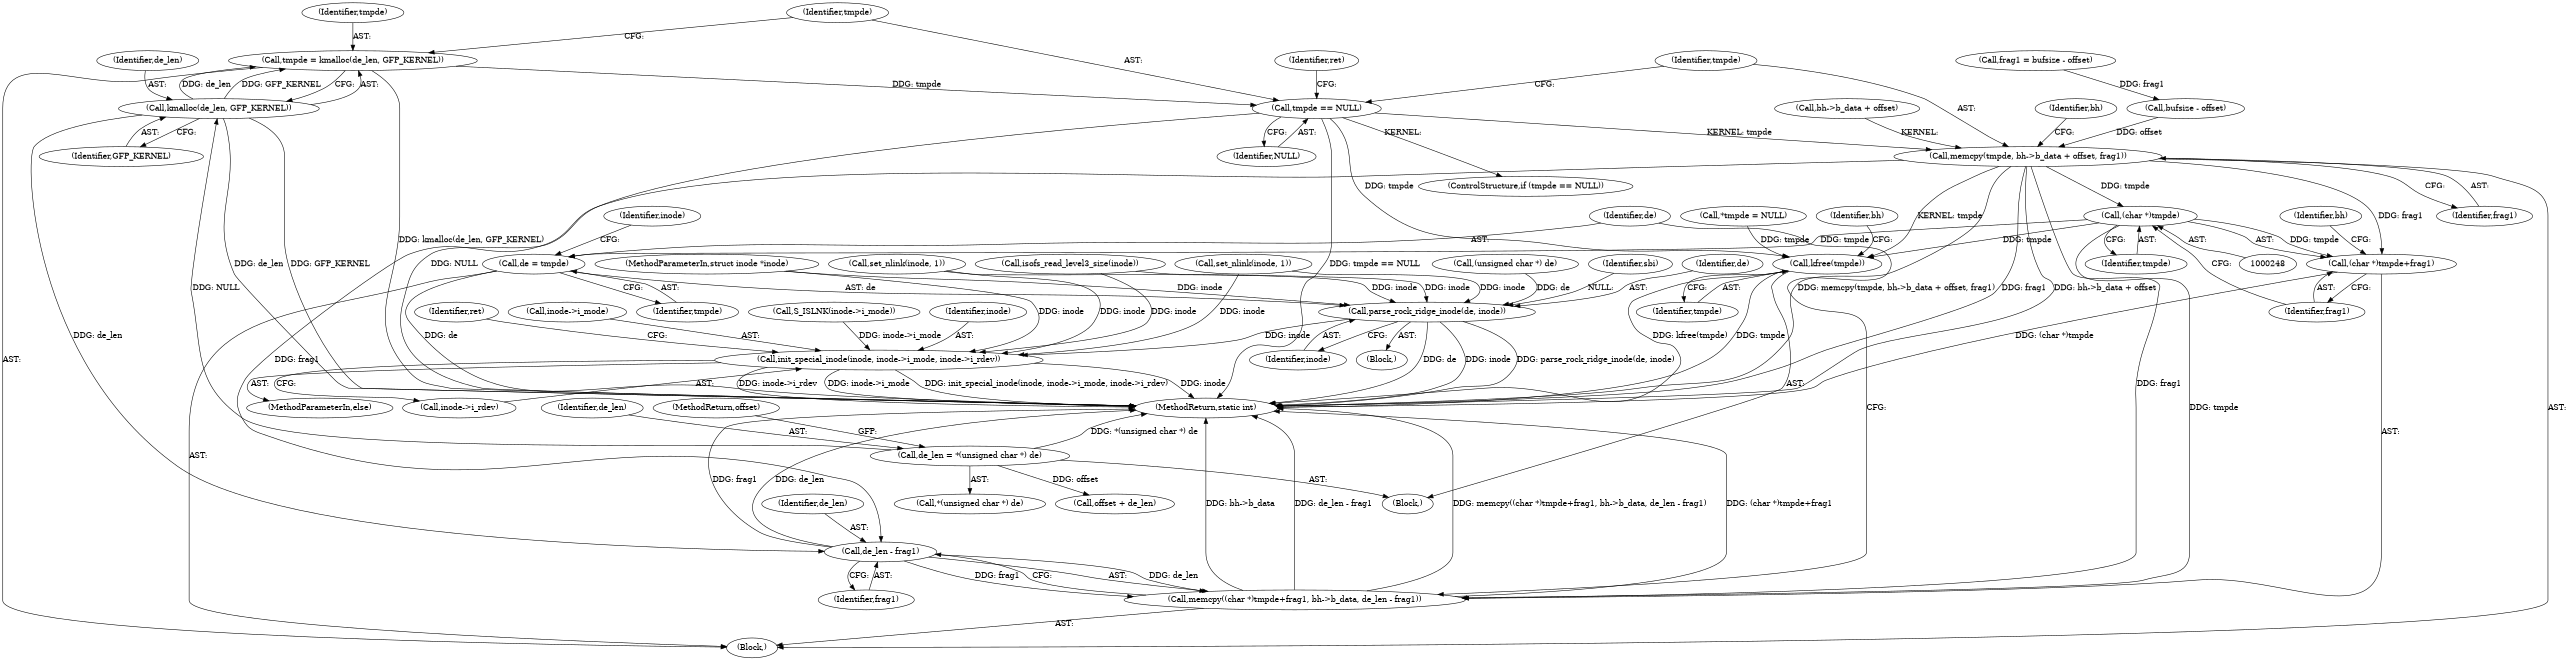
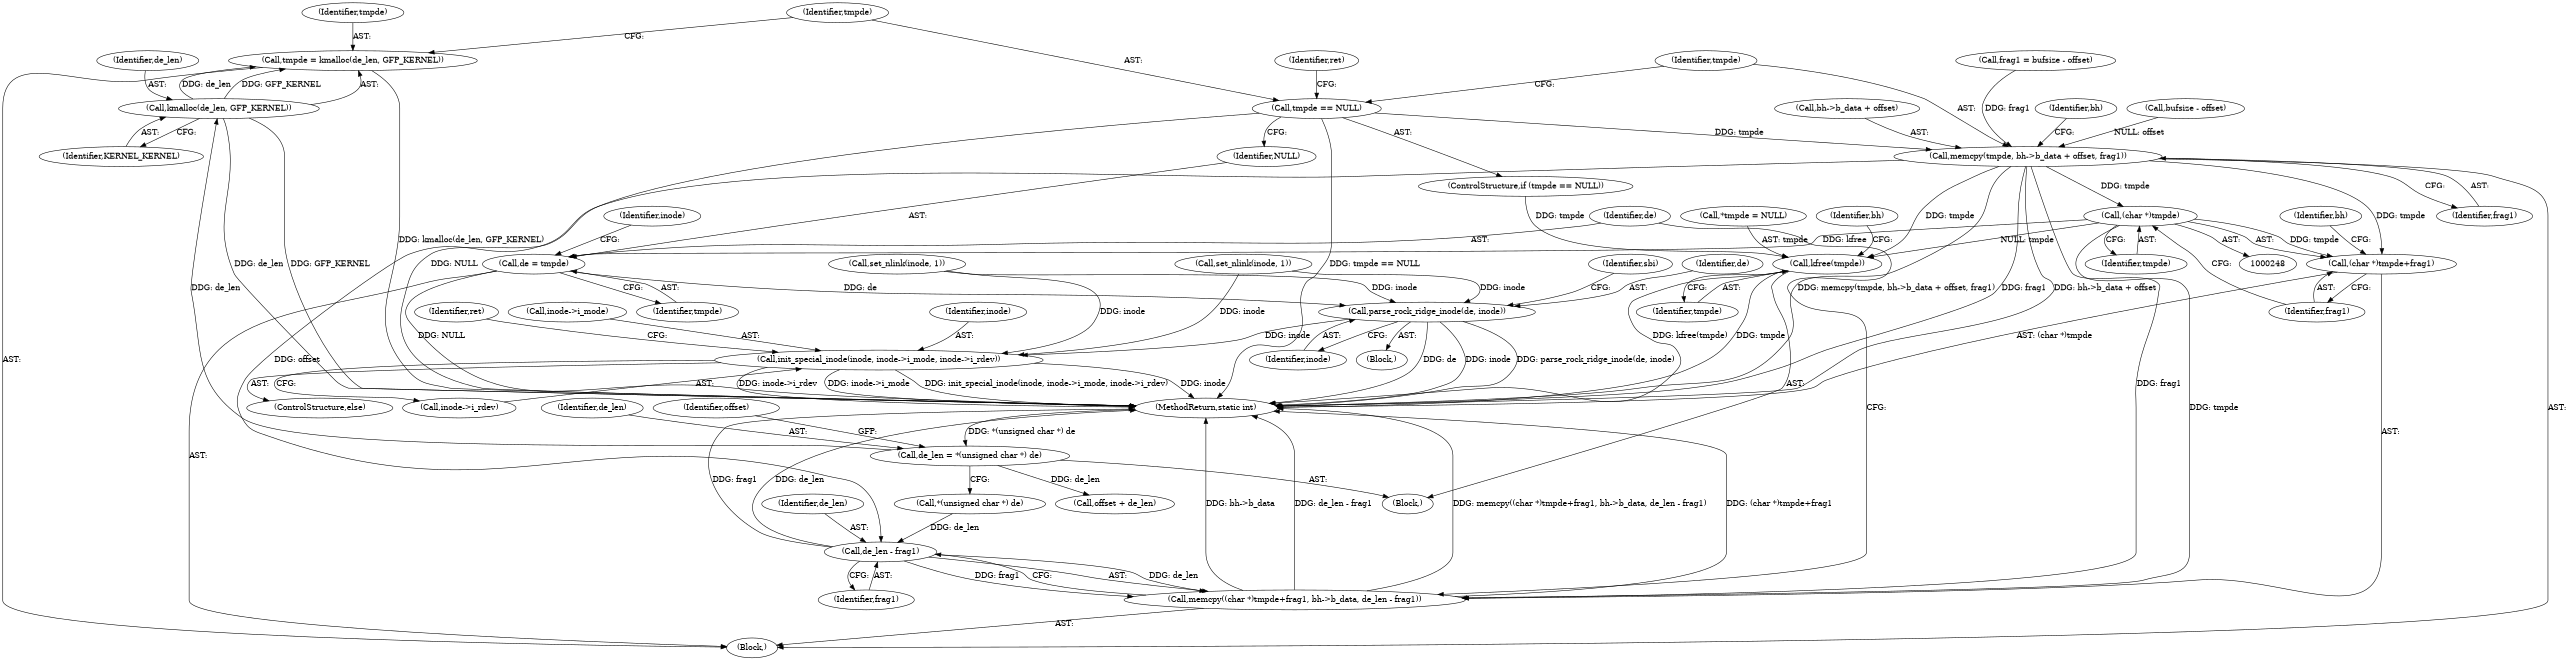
  digraph {
    n1 [label="(Call,tmpde = kmalloc(de_len, GFP_KERNEL))"]
    n2 [label="(Call,kmalloc(de_len, GFP_KERNEL))"]
    n3 [label="(Call,tmpde == NULL)"]
    n4 [label="(MethodReturn,static int)"]
    n5 [label="(Block,)"]
    n6 [label="(Call,de_len - frag1)"]
-   n7 [label="(Identifier,GFP_KERNEL)"]
+   n7 [label="(Identifier,KERNEL_KERNEL)"]
    n8 [label="(Call,memcpy(tmpde, bh->b_data + offset, frag1))"]
    n9 [label="(Call,kfree(tmpde))"]
    n10 [label="(ControlStructure,if (tmpde == NULL))"]
    n11 [label="(Identifier,NULL)"]
    n12 [label="(Call,memcpy((char *)tmpde+frag1, bh->b_data, de_len - frag1))"]
    n13 [label="(Identifier,frag1)"]
    n14 [label="(Call,de_len = *(unsigned char *) de)"]
    n15 [label="(Block,)"]
    n16 [label="(Call,offset + de_len)"]
    n17 [label="(Call,*(unsigned char *) de)"]
    n18 [label="(Call,(char *)tmpde)"]
    n19 [label="(Call,(char *)tmpde+frag1)"]
    n20 [label="(Identifier,frag1)"]
    n21 [label="(Identifier,tmpde)"]
    n22 [label="(Call,de = tmpde)"]
    n23 [label="(Identifier,tmpde)"]
    n24 [label="(Identifier,frag1)"]
    n25 [label="(Call,parse_rock_ridge_inode(de, inode))"]
    n26 [label="(Identifier,tmpde)"]
    n27 [label="(Call,init_special_inode(inode, inode->i_mode, inode->i_rdev))"]
    n28 [label="(Identifier,inode)"]
    n29 [label="(Block,)"]
-   n30 [label="(MethodParameterIn,else)"]
+   n30 [label="(ControlStructure,else)"]
    n31 [label="(Call,inode->i_rdev)"]
    n32 [label="(Identifier,sbi)"]
    n33 [label="(Identifier,ret)"]
    n34 [label="(Identifier,ret)"]
    n35 [label="(Identifier,bh)"]
    n36 [label="(Call,*tmpde = NULL)"]
    n37 [label="(Call,bh->b_data + offset)"]
    n38 [label="(Call,bufsize - offset)"]
    n39 [label="(Identifier,de)"]
-   n40 [label="(MethodParameterIn,struct inode *inode)"]
    n41 [label="(Identifier,de_len)"]
    n42 [label="(Identifier,de_len)"]
-   n43 [label="(Call,isofs_read_level3_size(inode))"]
    n44 [label="(Identifier,inode)"]
    n45 [label="(Identifier,de)"]
    n46 [label="(Identifier,de_len)"]
    n47 [label="(Call,set_nlink(inode, 1))"]
    n48 [label="(Call,inode->i_mode)"]
    n49 [label="(Identifier,tmpde)"]
-   n50 [label="(MethodReturn,offset)"]
-   n51 [label="(Call,(unsigned char *) de)"]
+   n50 [label="(Identifier,offset)"]
    n52 [label="(Call,set_nlink(inode, 1))"]
    n53 [label="(Call,frag1 = bufsize - offset)"]
    n54 [label="(Identifier,bh)"]
    n55 [label="(Identifier,tmpde)"]
-   n56 [label="(Call,S_ISLNK(inode->i_mode))"]
    n57 [label="(Identifier,bh)"]
    n58 [label="(Identifier,tmpde)"]
    n59 [label="(Identifier,inode)"]
    1000248
-   n1 -> n2 [label="CFG: "]
-   n1 -> n3 [label="DDG: tmpde"]
    n1 -> n4 [label="DDG: kmalloc(de_len, GFP_KERNEL)"]
    n1 -> n5 [label="AST: "]
    n2 -> n1 [label="AST: "]
    n2 -> n1 [label="DDG: de_len"]
    n2 -> n1 [label="DDG: GFP_KERNEL"]
    n2 -> n4 [label="DDG: GFP_KERNEL"]
    n2 -> n4 [label="DDG: de_len"]
-   n2 -> n6 [label="DDG: de_len"]
+   n17 -> n6 [label="DDG: de_len"]
    n2 -> n7 [label="CFG: "]
    n3 -> n4 [label="DDG: NULL"]
    n3 -> n4 [label="DDG: tmpde == NULL"]
-   n3 -> n8 [label="KERNEL: tmpde"]
-   n3 -> n9 [label="DDG: tmpde"]
-   n3 -> n10 [label="KERNEL: "]
+   n3 -> n8 [label="DDG: tmpde"]
+   n10 -> n9 [label="DDG: tmpde"]
+   n3 -> n10 [label="AST: "]
    n3 -> n11 [label="CFG: "]
    n6 -> n4 [label="DDG: de_len"]
    n6 -> n4 [label="DDG: frag1"]
    n6 -> n12 [label="AST: "]
    n6 -> n12 [label="DDG: de_len"]
    n6 -> n12 [label="DDG: frag1"]
    n6 -> n13 [label="CFG: "]
    n7 -> n2 [label="AST: "]
    n8 -> n4 [label="DDG: bh->b_data + offset"]
    n8 -> n4 [label="DDG: memcpy(tmpde, bh->b_data + offset, frag1)"]
    n8 -> n4 [label="DDG: frag1"]
    n8 -> n5 [label="AST: "]
-   n8 -> n6 [label="DDG: frag1"]
-   n8 -> n9 [label="KERNEL: tmpde"]
+   n8 -> n6 [label="DDG: offset"]
+   n8 -> n9 [label="DDG: tmpde"]
    n8 -> n12 [label="DDG: frag1"]
    n8 -> n18 [label="DDG: tmpde"]
-   n8 -> n19 [label="DDG: frag1"]
+   n8 -> n19 [label="DDG: tmpde"]
    n8 -> n20 [label="CFG: "]
    n9 -> n4 [label="DDG: kfree(tmpde)"]
    n9 -> n4 [label="DDG: tmpde"]
    n9 -> n15 [label="AST: "]
    n9 -> n21 [label="CFG: "]
-   n11 -> n3 [label="AST: "]
+   n11 -> n22 [label="AST: "]
    n12 -> n4 [label="DDG: bh->b_data"]
    n12 -> n4 [label="DDG: de_len - frag1"]
    n12 -> n4 [label="DDG: memcpy((char *)tmpde+frag1, bh->b_data, de_len - frag1)"]
    n12 -> n4 [label="DDG: (char *)tmpde+frag1"]
    n12 -> n5 [label="AST: "]
    n12 -> n6 [label="CFG: "]
    n13 -> n6 [label="AST: "]
-   n14 -> n2 [label="DDG: NULL"]
-   n14 -> n4 [label="DDG: *(unsigned char *) de"]
+   n14 -> n2 [label="DDG: de_len"]
+   n4 -> n14 [label="DDG: *(unsigned char *) de"]
    n14 -> n15 [label="AST: "]
-   n14 -> n16 [label="DDG: offset"]
-   n14 -> n17 [label="AST: "]
-   n18 -> n9 [label="DDG: tmpde"]
+   n14 -> n16 [label="DDG: de_len"]
+   n14 -> n17 [label="CFG: "]
+   n18 -> n9 [label="NULL: tmpde"]
    n18 -> n12 [label="DDG: tmpde"]
    n18 -> n19 [label="AST: "]
    n18 -> n19 [label="DDG: tmpde"]
-   n18 -> n22 [label="DDG: tmpde"]
+   n18 -> n22 [label="DDG: kfree"]
    n18 -> n23 [label="CFG: "]
-   n19 -> n4 [label="DDG: (char *)tmpde"]
+   n19 -> n4 [label="AST: (char *)tmpde"]
    n19 -> n12 [label="AST: "]
    n19 -> n24 [label="CFG: "]
    n20 -> n8 [label="AST: "]
    n21 -> n9 [label="AST: "]
-   n22 -> n4 [label="DDG: de"]
+   n22 -> n4 [label="DDG: NULL"]
    n22 -> n5 [label="AST: "]
-   n22 -> n25 [label="AST: de"]
+   n22 -> n25 [label="DDG: de"]
    n22 -> n26 [label="CFG: "]
    n23 -> n18 [label="AST: "]
    n24 -> n18 [label="CFG: "]
    n24 -> n19 [label="AST: "]
    n25 -> n4 [label="DDG: inode"]
    n25 -> n4 [label="DDG: parse_rock_ridge_inode(de, inode)"]
    n25 -> n4 [label="DDG: de"]
    n25 -> n27 [label="DDG: inode"]
    n25 -> n28 [label="CFG: "]
    n25 -> n29 [label="AST: "]
    n26 -> n22 [label="AST: "]
    n27 -> n4 [label="DDG: init_special_inode(inode, inode->i_mode, inode->i_rdev)"]
    n27 -> n4 [label="DDG: inode"]
    n27 -> n4 [label="DDG: inode->i_rdev"]
    n27 -> n4 [label="DDG: inode->i_mode"]
    n27 -> n30 [label="AST: "]
    n27 -> n31 [label="CFG: "]
    n28 -> n25 [label="AST: "]
    n31 -> n27 [label="AST: "]
-   n32 -> n25 [label="NULL: "]
+   n32 -> n25 [label="CFG: "]
    n33 -> n27 [label="CFG: "]
    n34 -> n3 [label="CFG: "]
    n35 -> n8 [label="CFG: "]
-   n36 -> n9 [label="DDG: tmpde"]
-   n37 -> n8 [label="KERNEL: "]
-   n38 -> n8 [label="DDG: offset"]
+   n36 -> n9 [label="AST: tmpde"]
+   n37 -> n8 [label="AST: "]
+   n38 -> n8 [label="NULL: offset"]
    n39 -> n12 [label="CFG: "]
    n39 -> n22 [label="AST: "]
-   n40 -> n25 [label="DDG: inode"]
-   n40 -> n27 [label="DDG: inode"]
    n41 -> n6 [label="AST: "]
    n42 -> n14 [label="AST: "]
-   n43 -> n25 [label="DDG: inode"]
-   n43 -> n27 [label="DDG: inode"]
    n44 -> n22 [label="CFG: "]
    n45 -> n25 [label="AST: "]
    n46 -> n2 [label="AST: "]
    n47 -> n25 [label="DDG: inode"]
    n47 -> n27 [label="DDG: inode"]
    n48 -> n27 [label="AST: "]
    n49 -> n3 [label="CFG: "]
    n49 -> n8 [label="AST: "]
    n50 -> n14 [label="GFP: "]
-   n51 -> n25 [label="DDG: de"]
    n52 -> n25 [label="DDG: inode"]
    n52 -> n27 [label="DDG: inode"]
-   n53 -> n38 [label="DDG: frag1"]
+   n53 -> n8 [label="DDG: frag1"]
    n54 -> n19 [label="CFG: "]
    n55 -> n1 [label="AST: "]
-   n56 -> n27 [label="DDG: inode->i_mode"]
    n57 -> n9 [label="CFG: "]
    n58 -> n1 [label="CFG: "]
    n58 -> n3 [label="AST: "]
    n59 -> n27 [label="AST: "]
-   1000248 -> n18 [label="AST: "]
+   n18 -> 1000248 [label="AST: "]
  }
